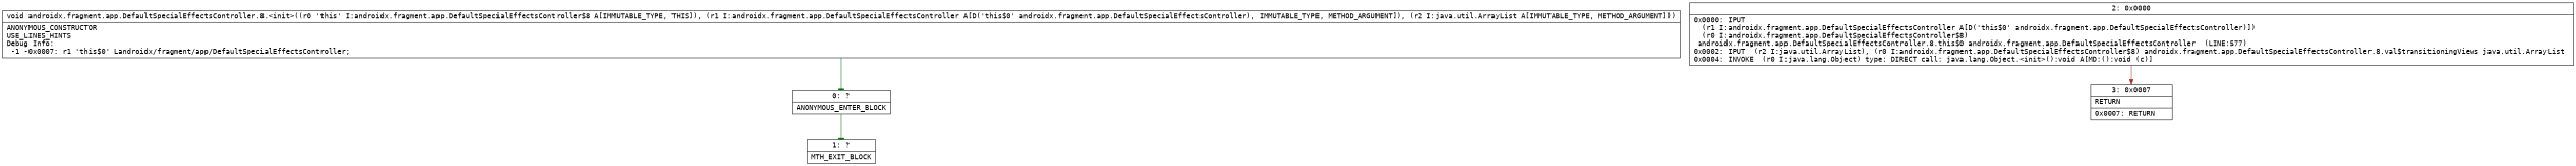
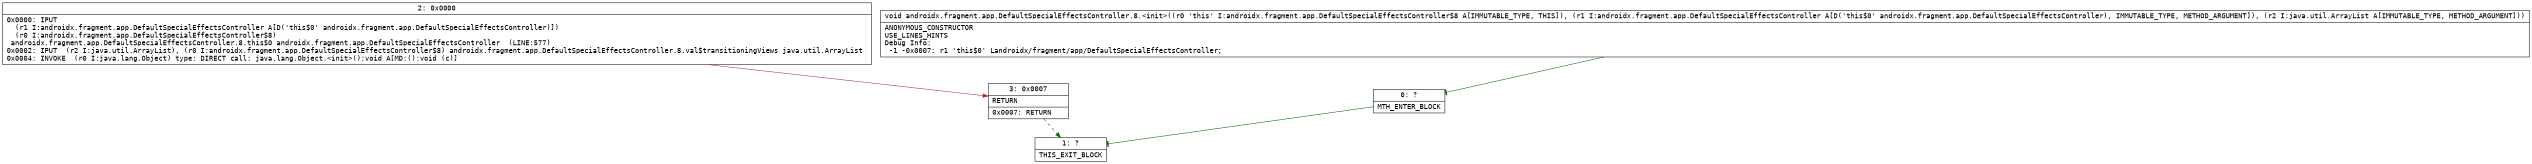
  digraph {
    fontname="DejaVu Sans Mono"
    node [fontname="DejaVu Sans Mono" shape=record]
    edge [arrowhead=tee color=darkgreen fontname="DejaVu Sans Mono" style=solid]
-   n1 [label="{0\:\ ?|ANONYMOUS_ENTER_BLOCK\l}"]
-   n2 [label="{1\:\ ?|MTH_EXIT_BLOCK\l}"]
+   n1 [label="{0\:\ ?|MTH_ENTER_BLOCK\l}"]
+   n2 [label="{1\:\ ?|THIS_EXIT_BLOCK\l}"]
    n3 [label="{2\:\ 0x0000|0x0000: IPUT  \l  (r1 I:androidx.fragment.app.DefaultSpecialEffectsController A[D('this$0' androidx.fragment.app.DefaultSpecialEffectsController)])\l  (r0 I:androidx.fragment.app.DefaultSpecialEffectsController$8)\l androidx.fragment.app.DefaultSpecialEffectsController.8.this$0 androidx.fragment.app.DefaultSpecialEffectsController  (LINE:577)\l0x0002: IPUT  (r2 I:java.util.ArrayList), (r0 I:androidx.fragment.app.DefaultSpecialEffectsController$8) androidx.fragment.app.DefaultSpecialEffectsController.8.val$transitioningViews java.util.ArrayList \l0x0004: INVOKE  (r0 I:java.lang.Object) type: DIRECT call: java.lang.Object.\<init\>():void A[MD:():void (c)]\l}"]
    n4 [label="{3\:\ 0x0007|RETURN\l|0x0007: RETURN   \l}"]
    n5 [label="{void androidx.fragment.app.DefaultSpecialEffectsController.8.\<init\>((r0 'this' I:androidx.fragment.app.DefaultSpecialEffectsController$8 A[IMMUTABLE_TYPE, THIS]), (r1 I:androidx.fragment.app.DefaultSpecialEffectsController A[D('this$0' androidx.fragment.app.DefaultSpecialEffectsController), IMMUTABLE_TYPE, METHOD_ARGUMENT]), (r2 I:java.util.ArrayList A[IMMUTABLE_TYPE, METHOD_ARGUMENT]))  | ANONYMOUS_CONSTRUCTOR\lUSE_LINES_HINTS\lDebug Info:\l  \-1 \-0x0007: r1 'this$0' Landroidx\/fragment\/app\/DefaultSpecialEffectsController;\l}"]
    n1 -> n2
    n3 -> n4 [arrowhead=normal color=brown]
+   n4 -> n2 [arrowhead=normal style=dashed]
    n5 -> n1
  }
